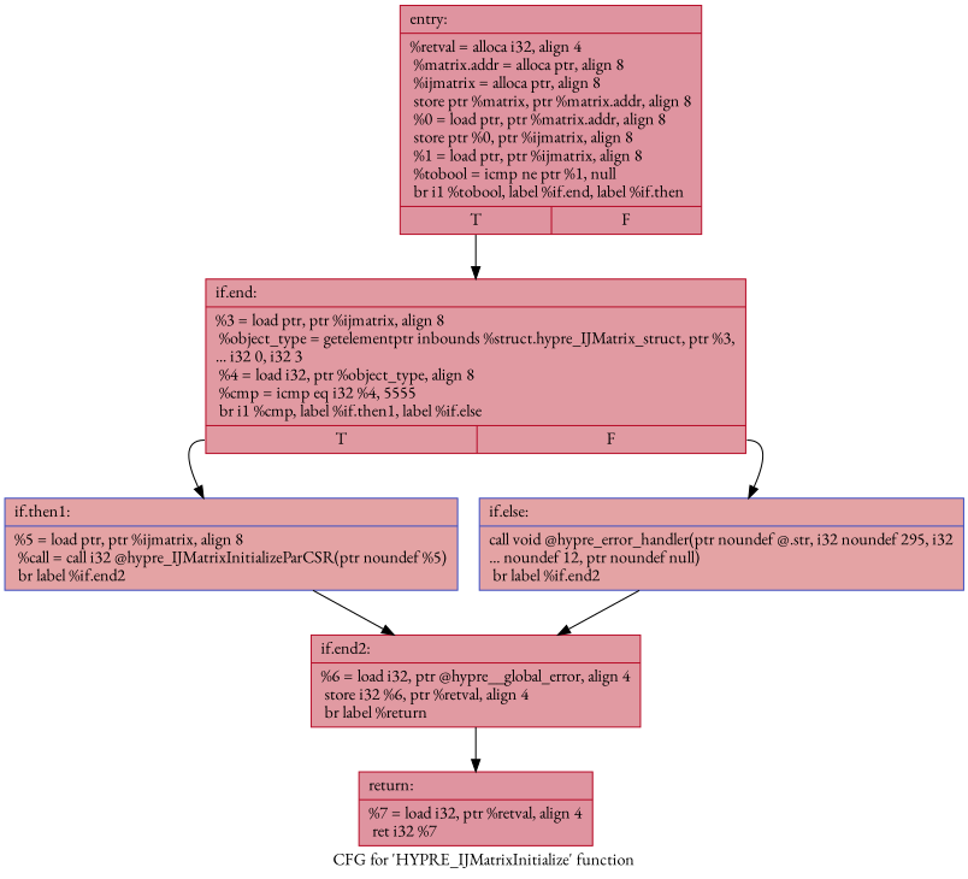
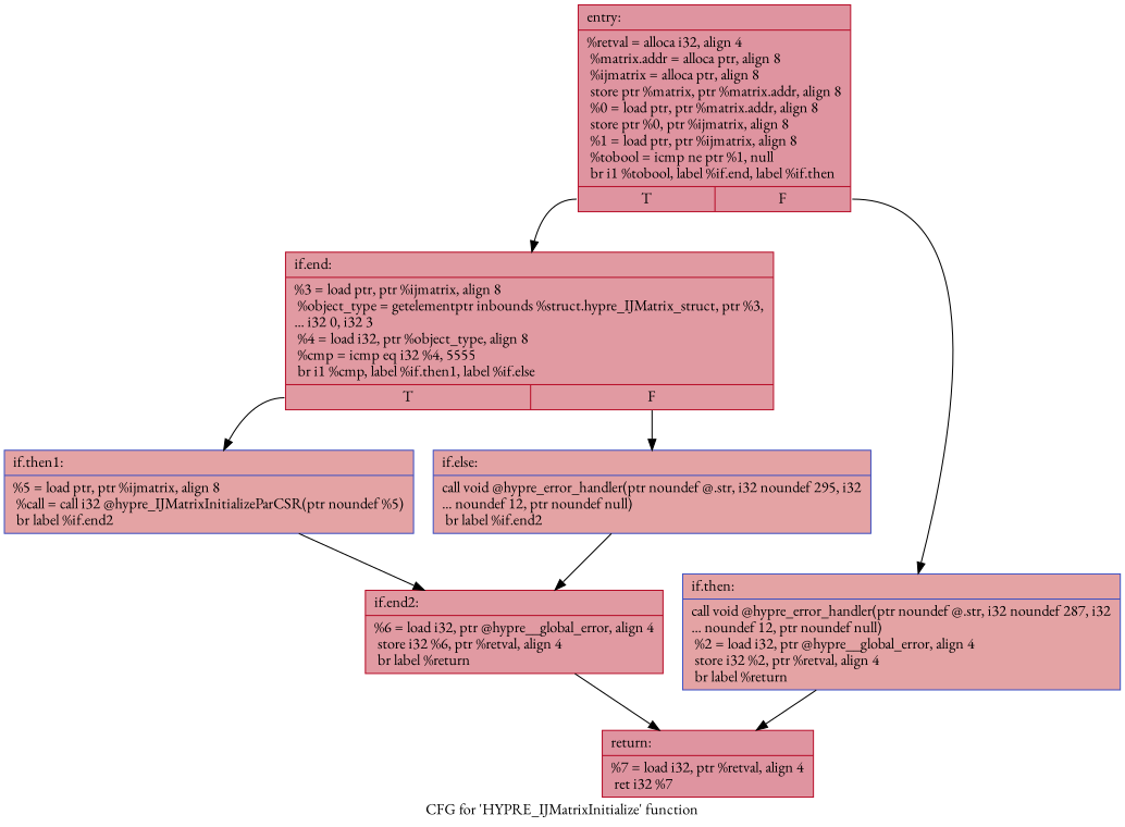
  digraph {
    label="CFG for 'HYPRE_IJMatrixInitialize' function"
    fontname="EB Garamond"
    node [color="#b70d28ff" fillcolor="#c32e3170" fontname="EB Garamond" shape=record style=filled]
    edge [fontname="EB Garamond"]
    n1 [fillcolor="#b70d2870" label="{entry:\l|  %retval = alloca i32, align 4\l  %matrix.addr = alloca ptr, align 8\l  %ijmatrix = alloca ptr, align 8\l  store ptr %matrix, ptr %matrix.addr, align 8\l  %0 = load ptr, ptr %matrix.addr, align 8\l  store ptr %0, ptr %ijmatrix, align 8\l  %1 = load ptr, ptr %ijmatrix, align 8\l  %tobool = icmp ne ptr %1, null\l  br i1 %tobool, label %if.end, label %if.then\l|{<s0>T|<s1>F}}"]
    n2 [fillcolor="#bb1b2c70" label="{if.end:\l|  %3 = load ptr, ptr %ijmatrix, align 8\l  %object_type = getelementptr inbounds %struct.hypre_IJMatrix_struct, ptr %3,\l... i32 0, i32 3\l  %4 = load i32, ptr %object_type, align 8\l  %cmp = icmp eq i32 %4, 5555\l  br i1 %cmp, label %if.then1, label %if.else\l|{<s0>T|<s1>F}}"]
+   n3 [color="#3d50c3ff" label="{if.then:\l|  call void @hypre_error_handler(ptr noundef @.str, i32 noundef 287, i32\l... noundef 12, ptr noundef null)\l  %2 = load i32, ptr @hypre__global_error, align 4\l  store i32 %2, ptr %retval, align 4\l  br label %return\l}"]
    n4 [color="#3d50c3ff" label="{if.then1:\l|  %5 = load ptr, ptr %ijmatrix, align 8\l  %call = call i32 @hypre_IJMatrixInitializeParCSR(ptr noundef %5)\l  br label %if.end2\l}"]
    n5 [color="#3d50c3ff" label="{if.else:\l|  call void @hypre_error_handler(ptr noundef @.str, i32 noundef 295, i32\l... noundef 12, ptr noundef null)\l  br label %if.end2\l}"]
    n6 [fillcolor="#b70d2870" label="{return:\l|  %7 = load i32, ptr %retval, align 4\l  ret i32 %7\l}"]
    n7 [fillcolor="#bb1b2c70" label="{if.end2:\l|  %6 = load i32, ptr @hypre__global_error, align 4\l  store i32 %6, ptr %retval, align 4\l  br label %return\l}"]
    n1 -> n2 [tailport=s0]
+   n1 -> n3 [tailport=s1]
    n2 -> n4 [tailport=s0]
    n2 -> n5 [tailport=s1]
+   n3 -> n6
    n4 -> n7
    n5 -> n7
    n7 -> n6
  }
